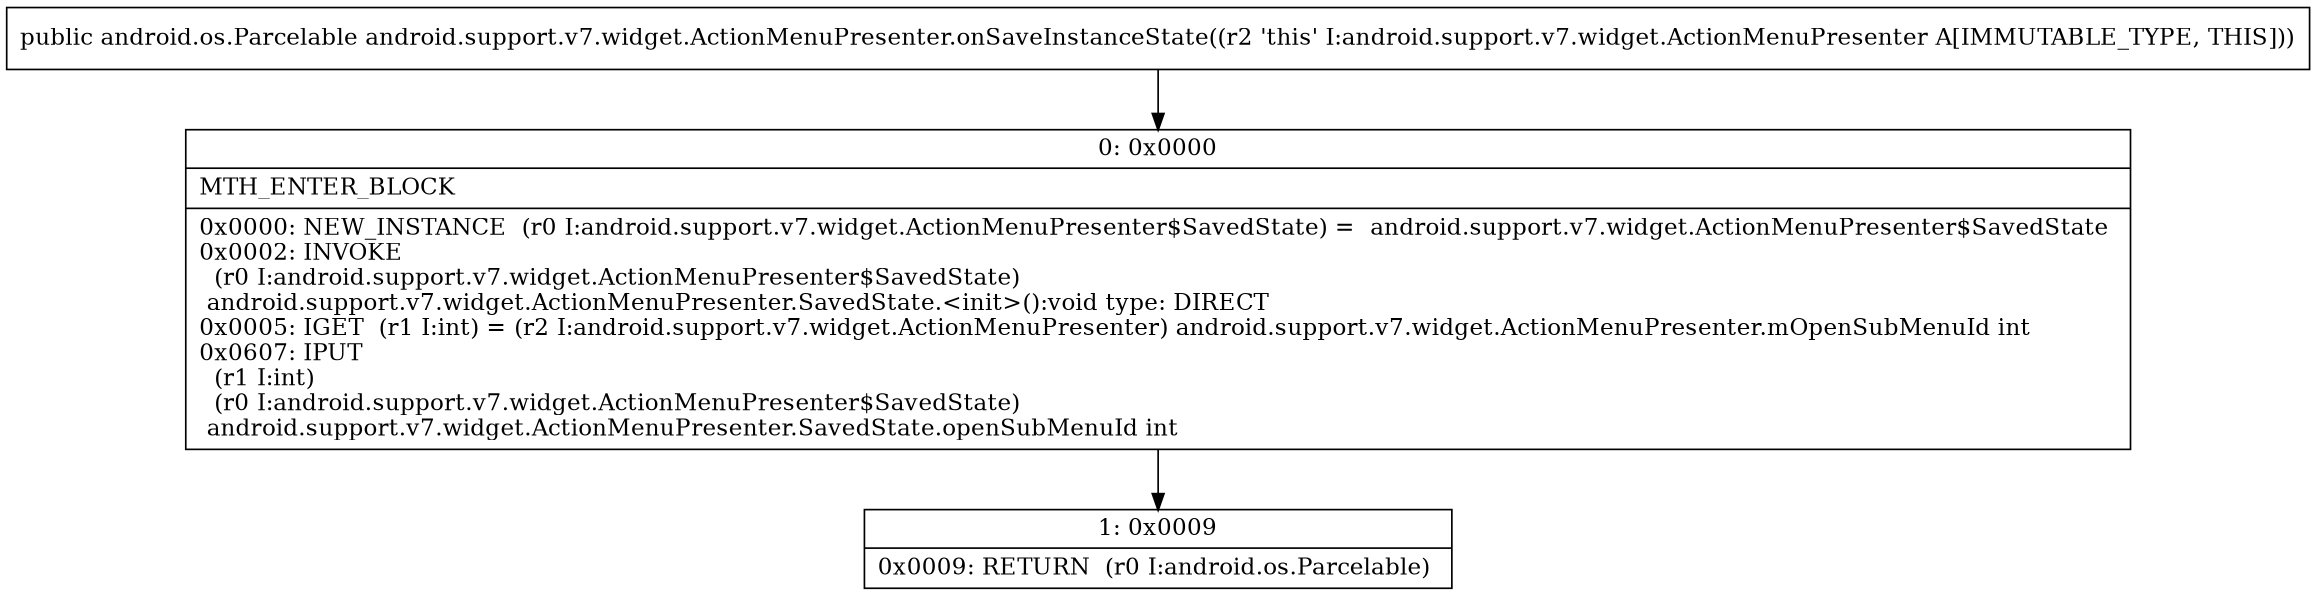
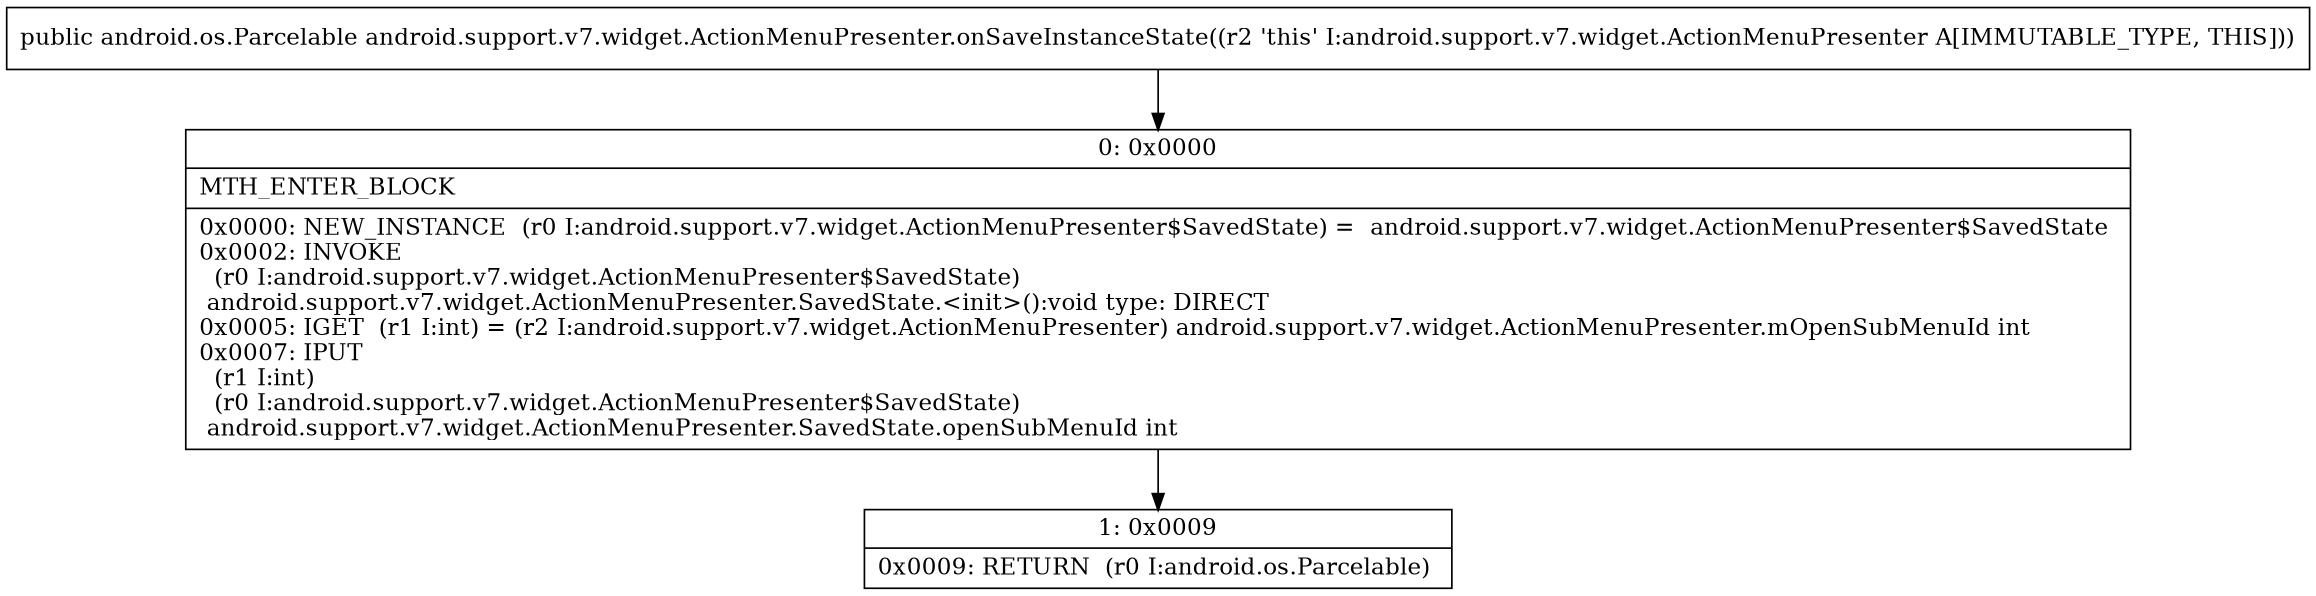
  digraph {
    node [shape=record]
-   n1 [label="{0\:\ 0x0000|MTH_ENTER_BLOCK\l|0x0000: NEW_INSTANCE  (r0 I:android.support.v7.widget.ActionMenuPresenter$SavedState) =  android.support.v7.widget.ActionMenuPresenter$SavedState \l0x0002: INVOKE  \l  (r0 I:android.support.v7.widget.ActionMenuPresenter$SavedState)\l android.support.v7.widget.ActionMenuPresenter.SavedState.\<init\>():void type: DIRECT \l0x0005: IGET  (r1 I:int) = (r2 I:android.support.v7.widget.ActionMenuPresenter) android.support.v7.widget.ActionMenuPresenter.mOpenSubMenuId int \l0x0607: IPUT  \l  (r1 I:int)\l  (r0 I:android.support.v7.widget.ActionMenuPresenter$SavedState)\l android.support.v7.widget.ActionMenuPresenter.SavedState.openSubMenuId int \l}"]
+   n1 [label="{0\:\ 0x0000|MTH_ENTER_BLOCK\l|0x0000: NEW_INSTANCE  (r0 I:android.support.v7.widget.ActionMenuPresenter$SavedState) =  android.support.v7.widget.ActionMenuPresenter$SavedState \l0x0002: INVOKE  \l  (r0 I:android.support.v7.widget.ActionMenuPresenter$SavedState)\l android.support.v7.widget.ActionMenuPresenter.SavedState.\<init\>():void type: DIRECT \l0x0005: IGET  (r1 I:int) = (r2 I:android.support.v7.widget.ActionMenuPresenter) android.support.v7.widget.ActionMenuPresenter.mOpenSubMenuId int \l0x0007: IPUT  \l  (r1 I:int)\l  (r0 I:android.support.v7.widget.ActionMenuPresenter$SavedState)\l android.support.v7.widget.ActionMenuPresenter.SavedState.openSubMenuId int \l}"]
    n2 [label="{1\:\ 0x0009|0x0009: RETURN  (r0 I:android.os.Parcelable) \l}"]
    n3 [label="{public android.os.Parcelable android.support.v7.widget.ActionMenuPresenter.onSaveInstanceState((r2 'this' I:android.support.v7.widget.ActionMenuPresenter A[IMMUTABLE_TYPE, THIS])) }"]
    n1 -> n2
    n3 -> n1
  }
